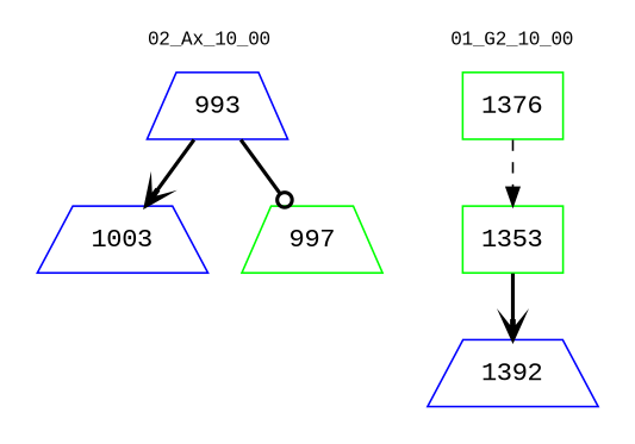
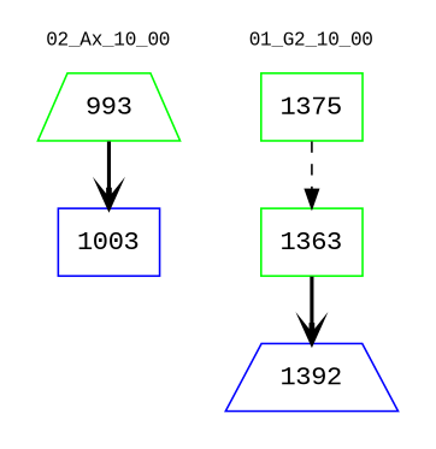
  digraph {
    fontname="Liberation Mono"
    node [color=green fontname="Liberation Mono" shape=trapezium]
    edge [arrowhead=vee color=black fontname="Liberation Mono" style=bold]
-   n1 [color=blue label=993]
-   n2 [color=blue label=1003]
-   n3 [label=997]
-   n4 [label=1376 shape=box]
-   n5 [label=1353 shape=box]
+   n1 [label=993]
+   n2 [color=blue label=1003 shape=box]
+   n4 [label=1375 shape=box]
+   n5 [label=1363 shape=box]
    n6 [color=blue label=1392]
    subgraph cluster_1 {
      color=white
      fontsize=10
      label="02_Ax_10_00"
      n1
      n2
-     n3
    }
    subgraph cluster_2 {
      color=white
      fontsize=10
      label="01_G2_10_00"
      n4
      n5
      n6
    }
    n1 -> n2
-   n1 -> n3 [arrowhead=odot]
    n4 -> n5 [arrowhead=normal style=dashed]
    n5 -> n6
  }
